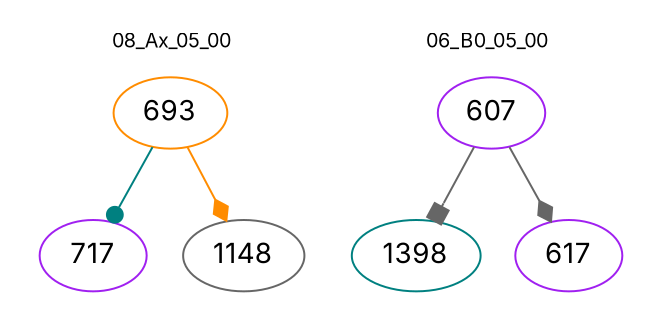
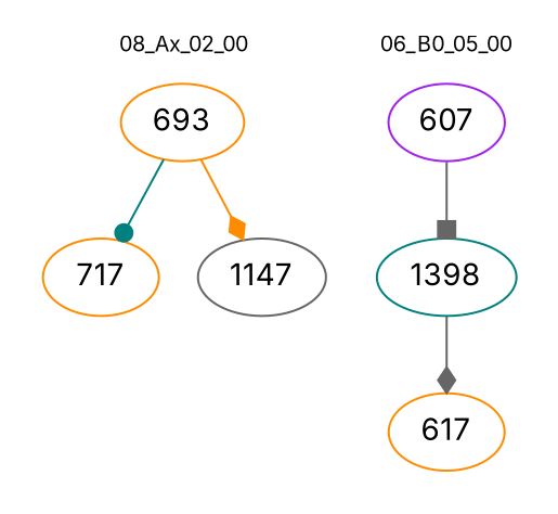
  digraph {
    fontname=Inter
    node [color=darkorange fontname=Inter]
    edge [arrowhead=diamond color=gray40 fontname=Inter]
    n1 [label=693]
-   n2 [color=purple label=717]
-   n3 [color=gray40 label=1148]
+   n2 [label=717]
+   n3 [color=gray40 label=1147]
    n4 [color=purple label=607]
    n5 [color=teal label=1398]
-   n6 [color=purple label=617]
+   n6 [label=617]
    subgraph cluster_1 {
      color=white
      fontsize=10
-     label="08_Ax_05_00"
+     label="08_Ax_02_00"
      n1
      n2
      n3
    }
    subgraph cluster_2 {
      color=white
      fontsize=10
      label="06_B0_05_00"
      n4
      n5
      n6
    }
    n1 -> n2 [arrowhead=dot color=teal]
    n1 -> n3 [color=darkorange]
    n4 -> n5 [arrowhead=box]
-   n4 -> n6
+   n5 -> n6
  }
